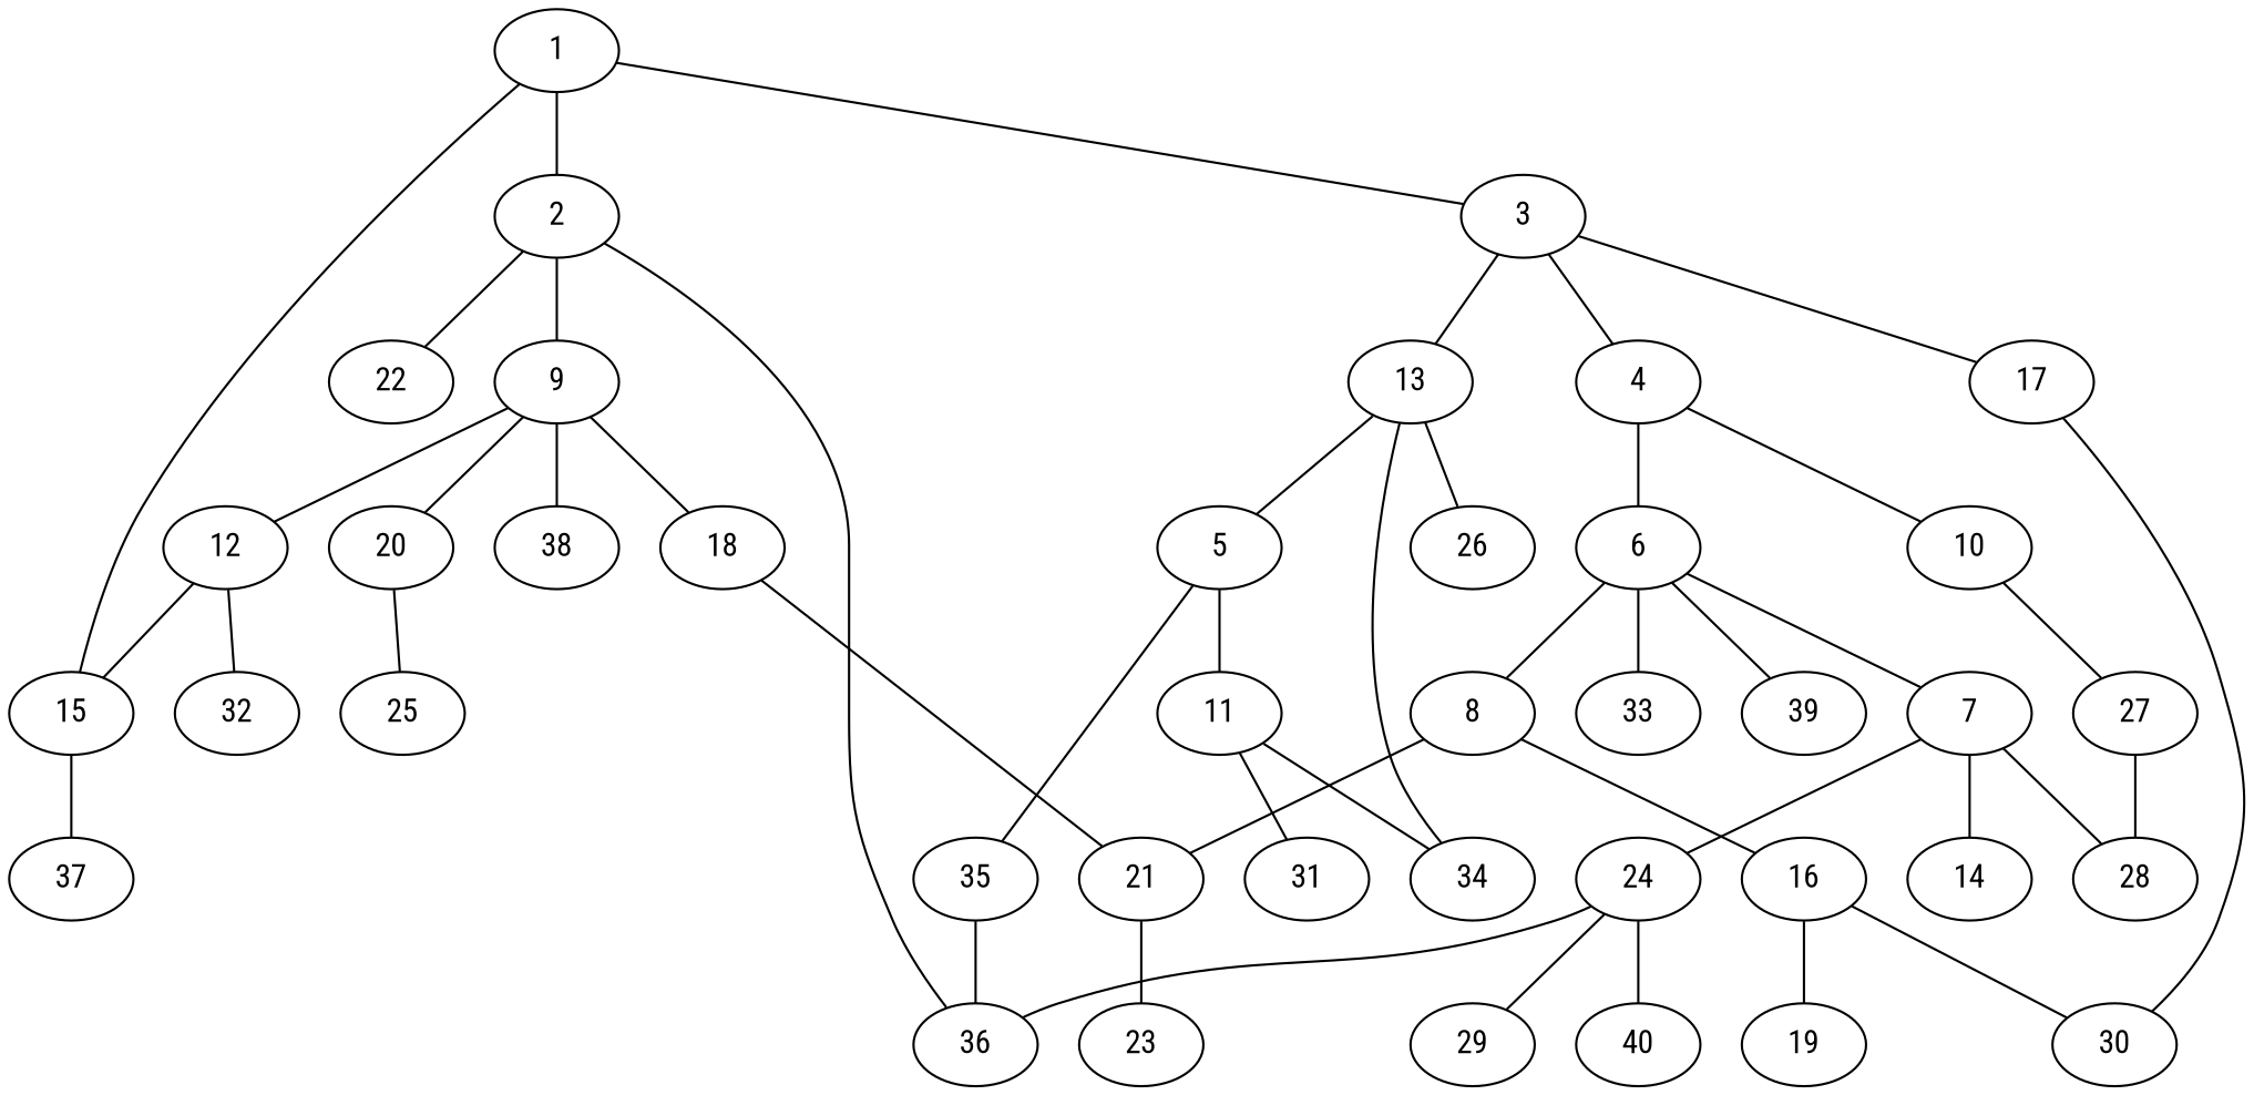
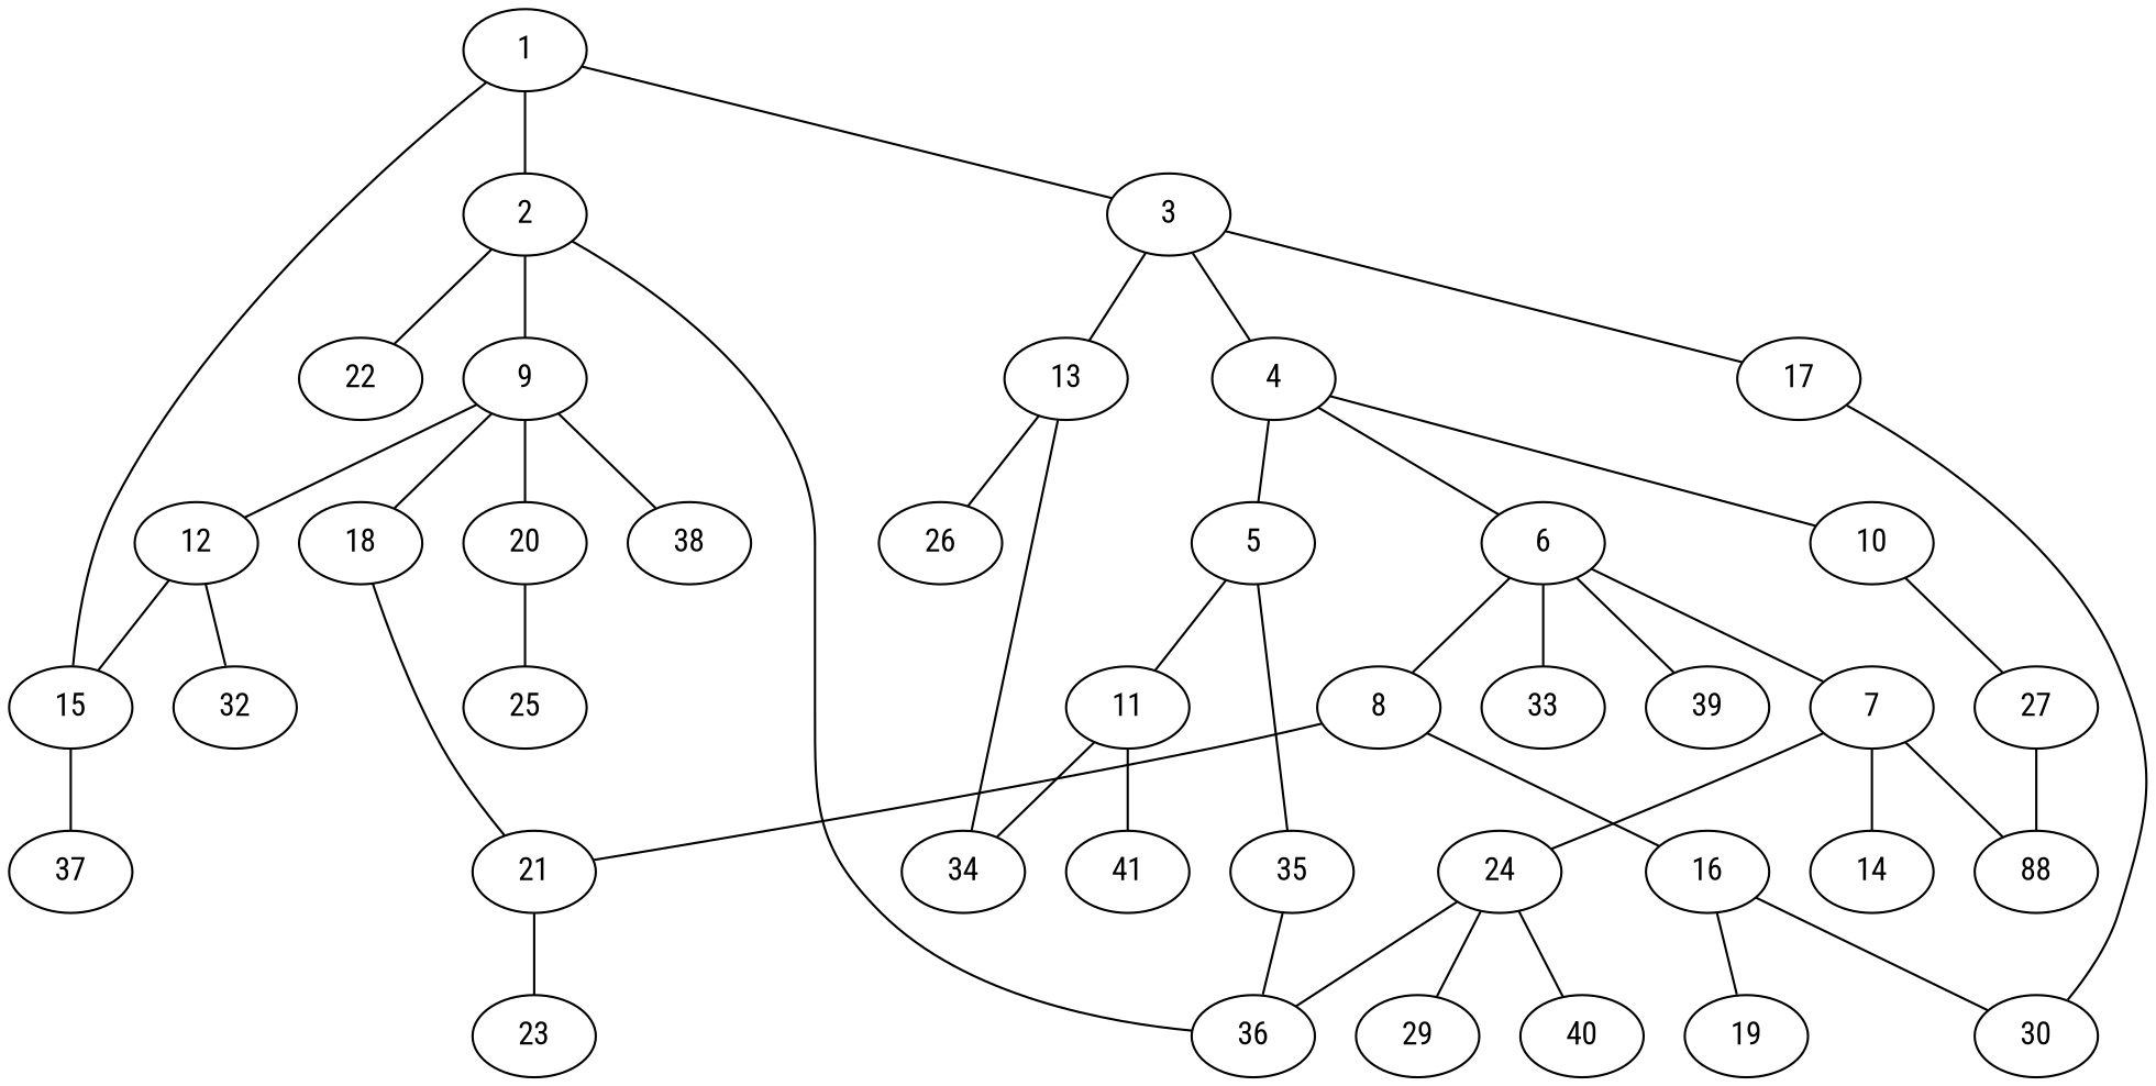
  graph {
    fontname="Roboto Condensed"
    node [fontname="Roboto Condensed"]
    edge [fontname="Roboto Condensed"]
    1
    2
    3
    15
    9
    22
    36
    4
    13
    17
    37
    12
    18
    20
    38
    5
    6
    10
    34
    26
    30
    32
    21
    25
    11
    35
    7
    8
    33
    39
    27
-   31
+   31 [label=41]
    14
    24
-   28
+   28 [label=88]
    16
    29
    40
    19
    23
    1 -- 2
    1 -- 3
    1 -- 15
    2 -- 9
    2 -- 22
    2 -- 36
    3 -- 4
    3 -- 13
    3 -- 17
    15 -- 37
    9 -- 12
    9 -- 18
    9 -- 20
    9 -- 38
-   13 -- 5
+   4 -- 5
    4 -- 6
    4 -- 10
    13 -- 34
    13 -- 26
    17 -- 30
    12 -- 15
    12 -- 32
    18 -- 21
    20 -- 25
    5 -- 11
    5 -- 35
    6 -- 7
    6 -- 8
    6 -- 33
    6 -- 39
    10 -- 27
    21 -- 23
    11 -- 34
    11 -- 31
    35 -- 36
    7 -- 14
    7 -- 24
    7 -- 28
    8 -- 21
    8 -- 16
    27 -- 28
    24 -- 36
    24 -- 29
    24 -- 40
    16 -- 30
    16 -- 19
  }
